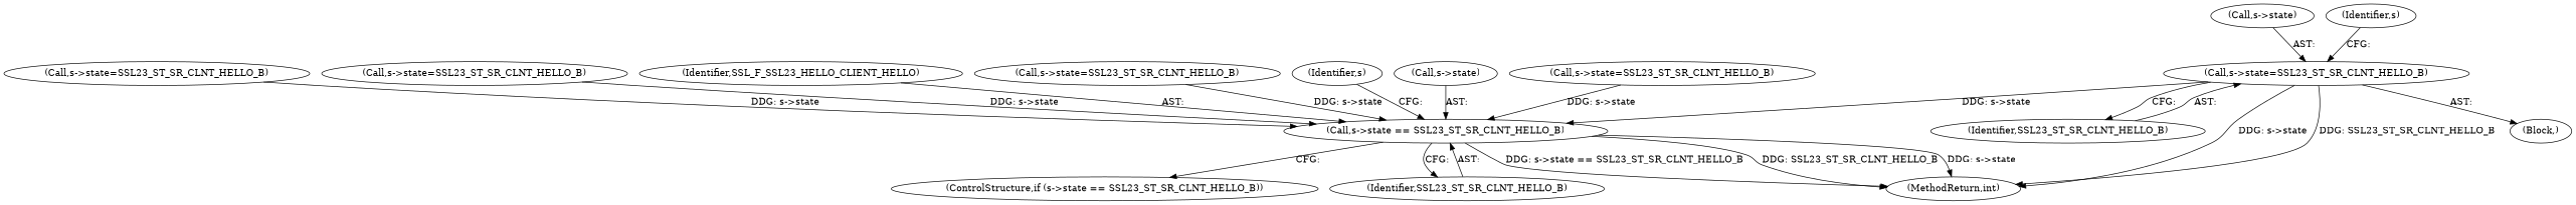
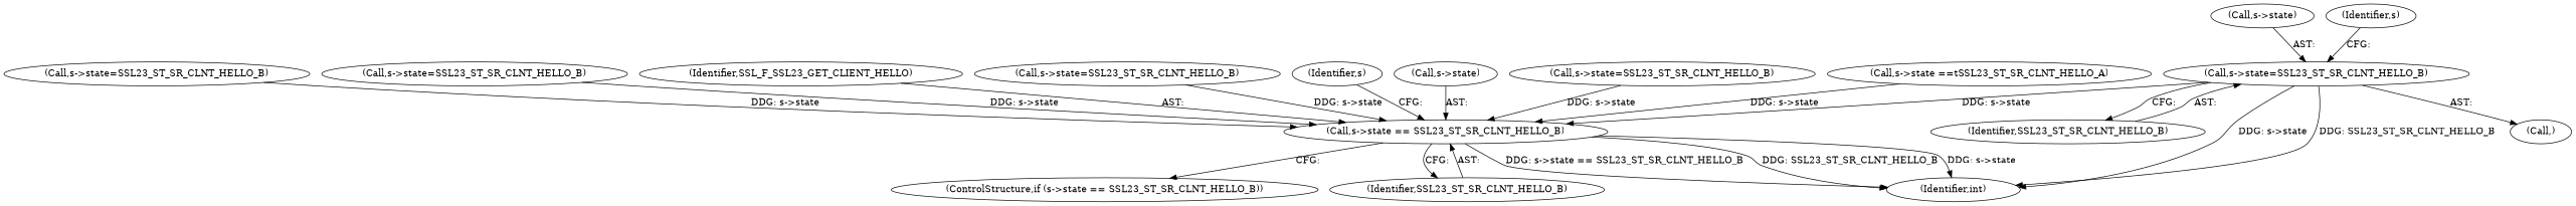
  digraph {
    n1 [label="(Call,s->state=SSL23_ST_SR_CLNT_HELLO_B)"]
    n2 [label="(Call,s->state == SSL23_ST_SR_CLNT_HELLO_B)"]
-   n3 [label="(Block,)"]
+   n3 [label="(Call,)"]
    n4 [label="(Identifier,SSL23_ST_SR_CLNT_HELLO_B)"]
-   n5 [label="(MethodReturn,int)"]
+   n5 [label="(Identifier,int)"]
    n6 [label="(ControlStructure,if (s->state == SSL23_ST_SR_CLNT_HELLO_B))"]
    n7 [label="(Identifier,SSL23_ST_SR_CLNT_HELLO_B)"]
    n8 [label="(Call,s->state=SSL23_ST_SR_CLNT_HELLO_B)"]
    n9 [label="(Call,s->state=SSL23_ST_SR_CLNT_HELLO_B)"]
-   n10 [label="(Identifier,SSL_F_SSL23_HELLO_CLIENT_HELLO)"]
+   n10 [label="(Identifier,SSL_F_SSL23_GET_CLIENT_HELLO)"]
    n11 [label="(Call,s->state=SSL23_ST_SR_CLNT_HELLO_B)"]
    n12 [label="(Identifier,s)"]
    n13 [label="(Call,s->state)"]
    n14 [label="(Call,s->state)"]
    n15 [label="(Identifier,s)"]
    n16 [label="(Call,s->state=SSL23_ST_SR_CLNT_HELLO_B)"]
+   n17 [label="(Call,s->state ==\tSSL23_ST_SR_CLNT_HELLO_A)"]
    n1 -> n2 [label="DDG: s->state"]
    n1 -> n3 [label="AST: "]
    n1 -> n4 [label="CFG: "]
    n1 -> n5 [label="DDG: s->state"]
    n1 -> n5 [label="DDG: SSL23_ST_SR_CLNT_HELLO_B"]
    n2 -> n5 [label="DDG: SSL23_ST_SR_CLNT_HELLO_B"]
    n2 -> n5 [label="DDG: s->state"]
    n2 -> n5 [label="DDG: s->state == SSL23_ST_SR_CLNT_HELLO_B"]
    n2 -> n6 [label="CFG: "]
    n2 -> n7 [label="CFG: "]
    n4 -> n1 [label="AST: "]
    n7 -> n2 [label="AST: "]
    n8 -> n2 [label="DDG: s->state"]
    n9 -> n2 [label="DDG: s->state"]
    n10 -> n2 [label="AST: "]
    n11 -> n2 [label="DDG: s->state"]
    n12 -> n2 [label="CFG: "]
    n13 -> n2 [label="AST: "]
    n14 -> n1 [label="AST: "]
    n15 -> n1 [label="CFG: "]
    n16 -> n2 [label="DDG: s->state"]
+   n17 -> n2 [label="DDG: s->state"]
  }
